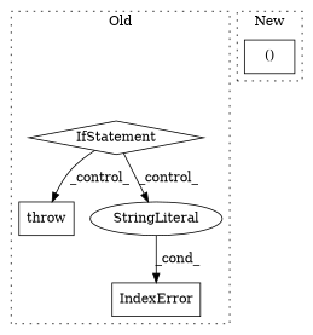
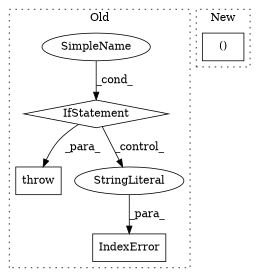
  digraph {
    node [shape=box]
    n1 [a=32 l="11,1" label=IndexError s="15402,15446"]
    n2 [a=53 l=6 label=throw s=15396]
    n3 [a=25 l="4,2" label=IfStatement s="15373,15386" shape=diamond]
+   n4 [a=42 label=SimpleName shape=ellipse]
    n5 [a=45 l=33 label=StringLiteral s=15413 shape=ellipse]
    n6 [a=106 l=22 label="()" s=15804]
    subgraph cluster_1 {
      label=Old
      style=dotted
      n1
      n2
      n3
+     n4
      n5
    }
    subgraph cluster_2 {
      label=New
      style=dotted
      n6
    }
-   n3 -> n2 [label=_control_]
+   n3 -> n2 [label=_para_]
    n3 -> n5 [label=_control_]
-   n5 -> n1 [label=_cond_]
+   n4 -> n3 [label=_cond_]
+   n5 -> n1 [label=_para_]
  }
